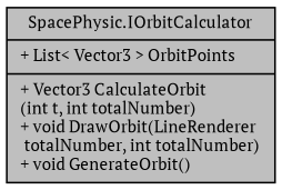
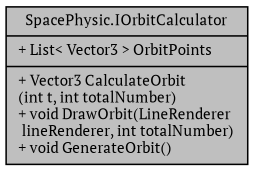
  digraph {
    fontname="PT Serif"
-   n1 [color=black fillcolor=grey75 fontcolor=black fontname="PT Serif" fontsize=10 height=0.2 label="{SpacePhysic.IOrbitCalculator\n|+ List\< Vector3 \> OrbitPoints\l|+ Vector3 CalculateOrbit\l(int t, int totalNumber)\l+ void DrawOrbit(LineRenderer\l totalNumber, int totalNumber)\l+ void GenerateOrbit()\l}" shape=record style=filled width=0.4]
+   n1 [color=black fillcolor=grey75 fontcolor=black fontname="PT Serif" fontsize=10 height=0.2 label="{SpacePhysic.IOrbitCalculator\n|+ List\< Vector3 \> OrbitPoints\l|+ Vector3 CalculateOrbit\l(int t, int totalNumber)\l+ void DrawOrbit(LineRenderer\l lineRenderer, int totalNumber)\l+ void GenerateOrbit()\l}" shape=record style=filled width=0.4]
  }
